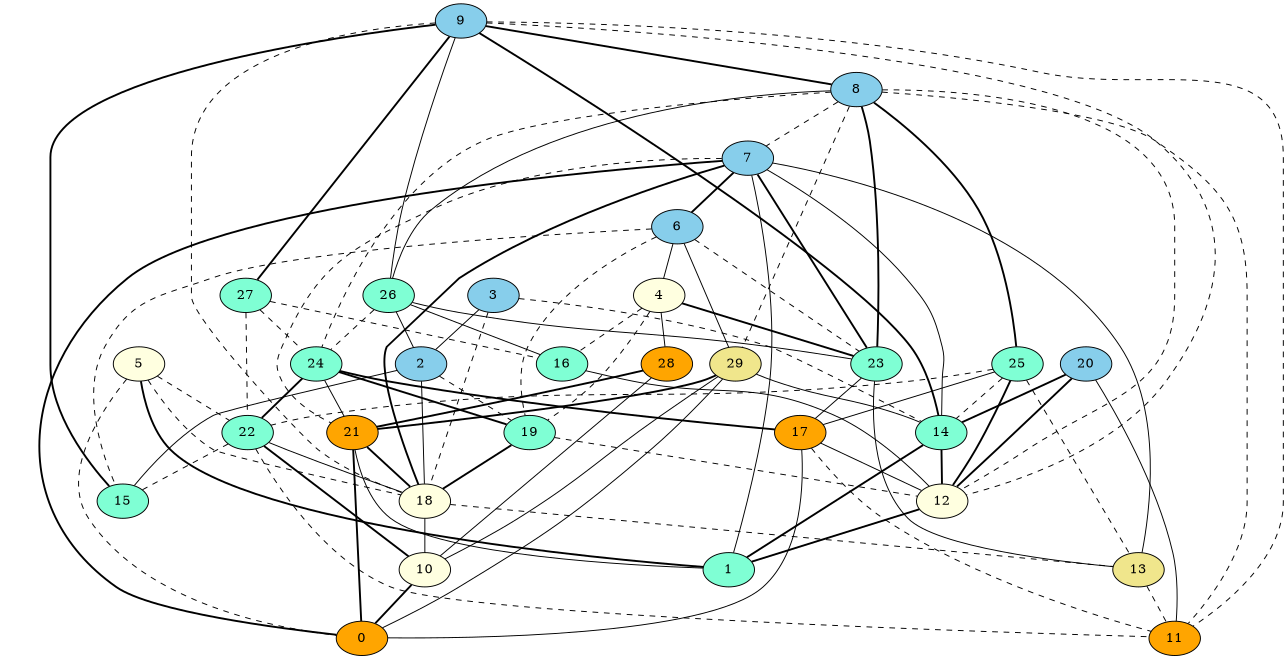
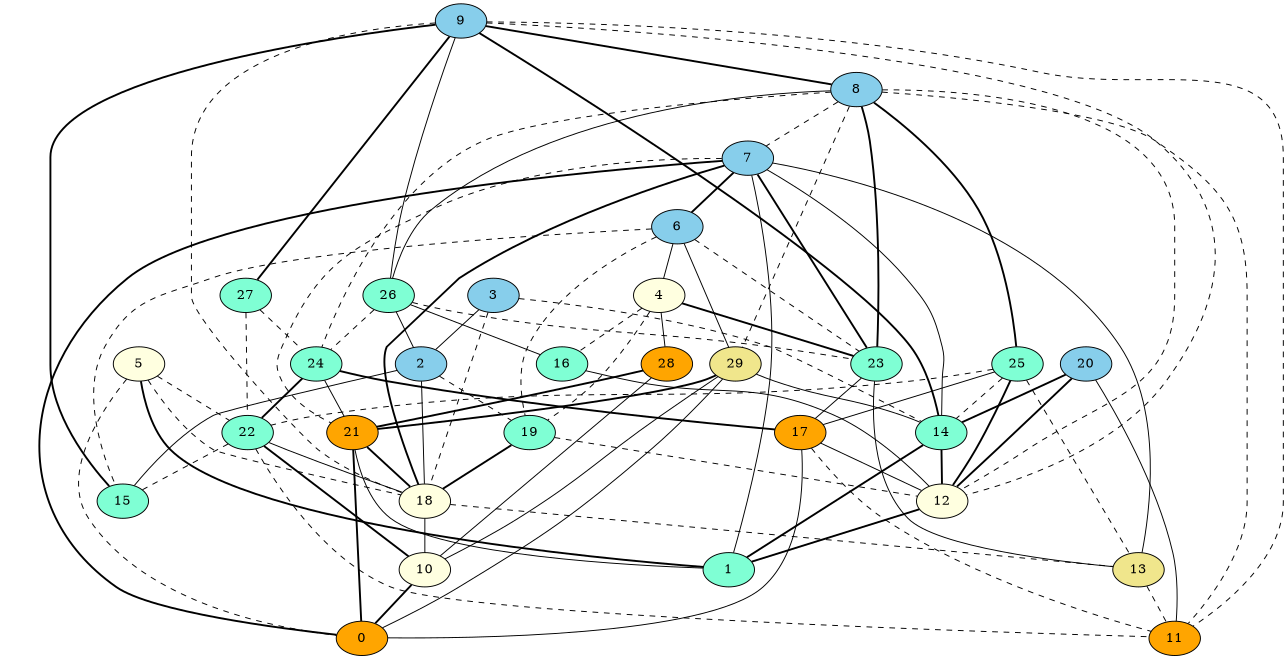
  digraph {
    node [fillcolor=aquamarine style=filled]
    edge [color=black dir=none style=dashed]
    24
    21 [fillcolor=orange]
    22
    17 [fillcolor=orange]
    19
    1
    18 [fillcolor=lightyellow]
    0 [fillcolor=orange]
    10 [fillcolor=lightyellow]
    11 [fillcolor=orange]
    15
    12 [fillcolor=lightyellow]
    28 [fillcolor=orange]
    26
    23
    16
    2 [fillcolor=skyblue]
    13 [fillcolor=khaki]
    14
    8 [fillcolor=skyblue]
    25
    7 [fillcolor=skyblue]
    29 [fillcolor=khaki]
    6 [fillcolor=skyblue]
    4 [fillcolor=lightyellow]
    27
    9 [fillcolor=skyblue]
    20 [fillcolor=skyblue]
    5 [fillcolor=lightyellow]
    3 [fillcolor=skyblue]
    subgraph sub_1 {
      24
      21
      22
      17
      19
      1
      18
      0
      10
      11
      15
      12
      28
      26
      23
      16
      2
      13
      14
      8
      25
      7
      29
      6
      4
      27
      9
      20
      5
      3
    }
    24 -> 21 [style=solid]
    24 -> 22 [style=bold]
    24 -> 17 [style=bold]
-   24 -> 19 [style=bold]
    21 -> 1 [style=solid]
    21 -> 18 [style=bold]
    21 -> 0 [style=bold]
    22 -> 18 [style=solid]
    22 -> 10 [style=bold]
    22 -> 11
    22 -> 15
    17 -> 0 [style=solid]
    17 -> 11
    17 -> 12 [style=solid]
    19 -> 18 [style=bold]
    19 -> 12
    18 -> 10 [style=solid]
    18 -> 13
    10 -> 0 [style=bold]
    12 -> 1 [style=bold]
    28 -> 21 [style=bold]
    28 -> 10 [style=solid]
    26 -> 24
-   26 -> 23 [style=solid]
+   26 -> 23
    26 -> 16 [style=solid]
    26 -> 2 [style=solid]
    23 -> 17 [style=solid]
    23 -> 13 [style=solid]
    16 -> 12 [style=solid]
    2 -> 19
    2 -> 18 [style=solid]
    2 -> 15 [style=solid]
    13 -> 11
    14 -> 1 [style=bold]
    14 -> 12 [style=bold]
    8 -> 24
    8 -> 11
    8 -> 12
    8 -> 26 [style=solid]
    8 -> 23 [style=bold]
    8 -> 25 [style=bold]
    8 -> 7
    8 -> 29
    25 -> 22
    25 -> 17 [style=solid]
    25 -> 12 [style=bold]
    25 -> 13
    25 -> 14
    7 -> 21
    7 -> 1 [style=solid]
    7 -> 18 [style=bold]
    7 -> 0 [style=bold]
    7 -> 23 [style=bold]
    7 -> 13 [style=solid]
    7 -> 14 [style=solid]
    7 -> 6 [style=bold]
    29 -> 21 [style=bold]
    29 -> 0 [style=solid]
    29 -> 10 [style=solid]
    29 -> 14 [style=solid]
    6 -> 19
    6 -> 15
    6 -> 23
    6 -> 29 [style=solid]
    6 -> 4 [style=solid]
    4 -> 19
    4 -> 28 [style=solid]
    4 -> 23 [style=bold]
    4 -> 16
    27 -> 24
    27 -> 22
-   27 -> 16
    9 -> 18
    9 -> 11
    9 -> 15 [style=bold]
    9 -> 12
    9 -> 26 [style=solid]
    9 -> 14 [style=bold]
    9 -> 8 [style=bold]
    9 -> 27 [style=bold]
    20 -> 11 [style=solid]
    20 -> 12 [style=bold]
    20 -> 14 [style=bold]
    5 -> 22
    5 -> 1 [style=bold]
    5 -> 18
    5 -> 0
    3 -> 18
    3 -> 2 [style=solid]
    3 -> 14
  }
